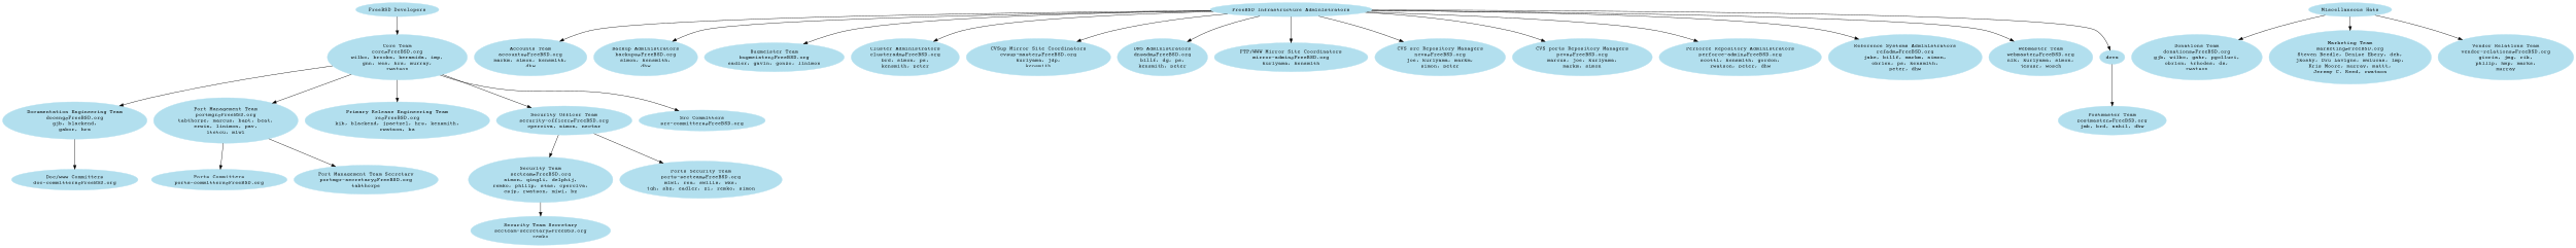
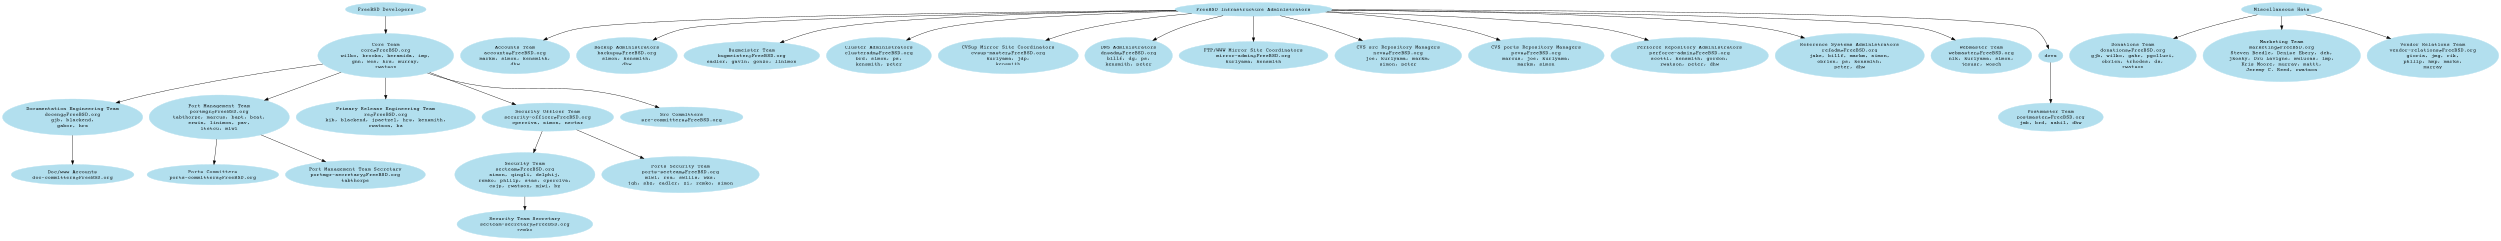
  digraph {
    fontname="Courier Prime"
    node [bgcolor=black color=lightblue2 fontname="Courier Prime" style=filled]
    edge [fontname="Courier Prime"]
    n1 [label="FreeBSD Developers"]
    n2 [label="Core Team\ncore@FreeBSD.org\nwilko, brooks, keramida, imp,\ngnn, wes, hrs, murray,\nrwatson"]
    n3 [label="Documentation Engineering Team\ndoceng@FreeBSD.org\ngjb, blackend,\ngabor, hrs"]
    n4 [label="Port Management Team\nportmgr@FreeBSD.org\ntabthorpe, marcus, bapt, beat,\nerwin, linimon, pav,\nitetcu, miwi"]
    n5 [label="Primary Release Engineering Team\nre@FreeBSD.org\nkib, blackend, jpaetzel, hrs, kensmith,\nrwatson, bz"]
    n6 [label="Security Officer Team\nsecurity-officer@FreeBSD.org\ncperciva, simon, nectar"]
    n7 [label="Src Committers\nsrc-committers@FreeBSD.org"]
    n8 [label="FreeBSD Infrastructure Administrators"]
    n9 [label="Accounts Team\naccounts@FreeBSD.org\nmarkm, simon, kensmith,\ndhw"]
    n10 [label="Backup Administrators\nbackups@FreeBSD.org\nsimon, kensmith,\ndhw"]
    n11 [label="Bugmeister Team\nbugmeister@FreeBSD.org\neadler, gavin, gonzo, linimon"]
    n12 [label="Cluster Administrators\nclusteradm@FreeBSD.org\nbrd, simon, ps,\nkensmith, peter"]
    n13 [label="CVSup Mirror Site Coordinators\ncvsup-master@FreeBSD.org\nkuriyama, jdp,\nkensmith"]
    n14 [label="DNS Administrators\ndnsadm@FreeBSD.org\nbillf, dg, ps,\nkensmith, peter"]
    n15 [label="FTP/WWW Mirror Site Coordinators\nmirror-admin@FreeBSD.org\nkuriyama, kensmith"]
    n16 [label="CVS src Repository Managers\nncvs@FreeBSD.org\njoe, kuriyama, markm,\nsimon, peter"]
    n17 [label="CVS ports Repository Managers\npcvs@FreeBSD.org\nmarcus, joe, kuriyama,\nmarkm, simon"]
    n18 [label="Perforce Repository Administrators\nperforce-admin@FreeBSD.org\nscottl, kensmith, gordon,\nrwatson, peter, dhw"]
    n19 [label="Reference Systems Administrators\nrefadm@FreeBSD.org\njake, billf, markm, simon,\nobrien, ps, kensmith,\npeter, dhw"]
    n20 [label="Webmaster Team\nwebmaster@FreeBSD.org\nnik, kuriyama, simon,\njesusr, wosch"]
    dcvs
    n22 [label="Postmaster Team\npostmaster@FreeBSD.org\njmb, brd, sahil, dhw"]
    n23 [label="Miscellaneous Hats"]
    n24 [label="Donations Team\ndonations@FreeBSD.org\ngjb, wilko, gahr, pgolluci,\nobrien, trhodes, ds,\nrwatson"]
    n25 [label="Marketing Team\nmarketing@FreeBSD.org\nSteven Beedle, Denise Ebery, deb,\njkoshy, Dru Lavigne, mwlucas, imp,\nKris Moore, murray, mattt,\nJeremy C. Reed, rwatson"]
    n26 [label="Vendor Relations Team\nvendor-relations@FreeBSD.org\ngioria, jmg, rik,\nphilip, hmp, marks,\nmurray"]
-   n27 [label="Doc/www Committers\ndoc-committers@FreeBSD.org"]
+   n27 [label="Doc/www Accounts\ndoc-committers@FreeBSD.org"]
    n28 [label="Ports Committers\nports-committers@FreeBSD.org"]
    n29 [label="Port Management Team Secretary\nportmgr-secretary@FreeBSD.org\ntabthorpe"]
    n30 [label="Security Team\nsecteam@FreeBSD.org\nsimon, qingli, delphij,\nremko, philip, stas, cperciva,\ncsjp, rwatson, miwi, bz"]
    n31 [label="Ports Security Team\nports-secteam@FreeBSD.org\nmiwi, rea, swills, wxs,\njgh, sbz, eadler, zi, remko, simon"]
    n32 [label="Security Team Secretary\nsecteam-secretary@FreeBSD.org\nremko"]
    n1 -> n2
    n2 -> n3
    n2 -> n4
    n2 -> n5
    n2 -> n6
    n2 -> n7
    n3 -> n27
    n4 -> n28
    n4 -> n29
    n6 -> n30
    n6 -> n31
    n8 -> n9
    n8 -> n10
    n8 -> n11
    n8 -> n12
    n8 -> n13
    n8 -> n14
    n8 -> n15
    n8 -> n16
    n8 -> n17
    n8 -> n18
    n8 -> n19
    n8 -> n20
    n8 -> dcvs
    dcvs -> n22
    n23 -> n24
    n23 -> n25
    n23 -> n26
    n30 -> n32
  }
